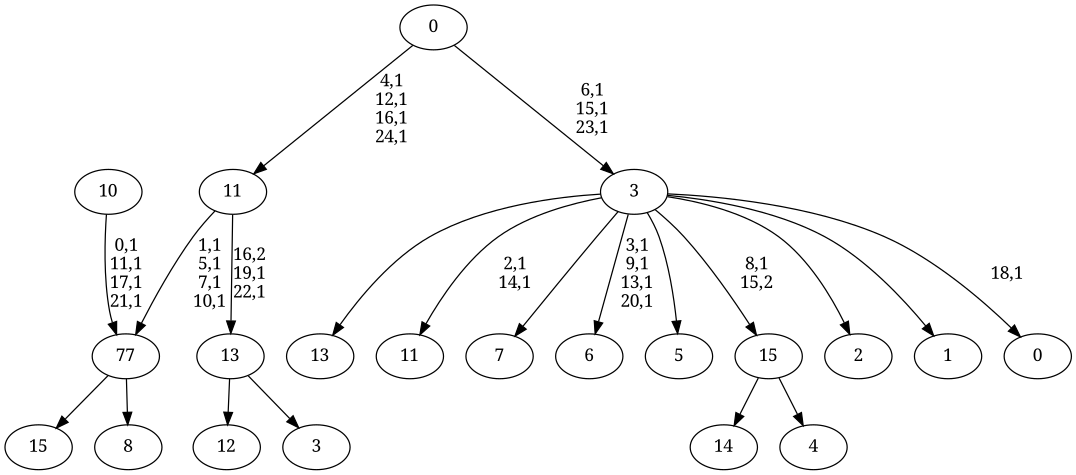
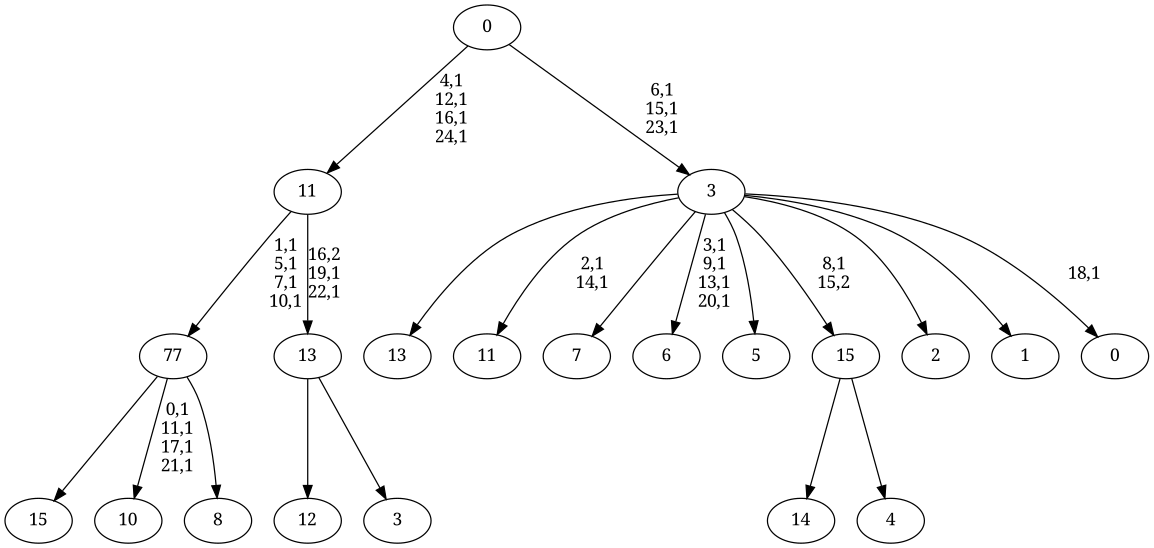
  digraph {
    fontname="Noto Serif"
    node [fontname="Noto Serif"]
    edge [fontname="Noto Serif"]
    n1 [label=15]
    n2 [label=14]
    n3 [label=13]
    n4 [label=12]
    n5 [label=11]
    n6 [label=10]
    n7 [label=8]
    n8 [label=77]
    n9 [label=7]
    n10 [label=6]
    n11 [label=5]
    n12 [label=4]
    15
    n14 [label=3]
    13
    11
    n17 [label=2]
    n18 [label=1]
    n19 [label=0]
    3
    0
    n8 -> n1
-   n6 -> n8 [label="0,1\n11,1\n17,1\n21,1"]
+   n8 -> n6 [label="0,1\n11,1\n17,1\n21,1"]
    n8 -> n7
    15 -> n2
    15 -> n12
    13 -> n4
    13 -> n14
    11 -> n8 [label="1,1\n5,1\n7,1\n10,1"]
    11 -> 13 [label="16,2\n19,1\n22,1"]
    3 -> n3
    3 -> n5 [label="2,1\n14,1"]
    3 -> n9
    3 -> n10 [label="3,1\n9,1\n13,1\n20,1"]
    3 -> n11
    3 -> 15 [label="8,1\n15,2"]
    3 -> n17
    3 -> n18
    3 -> n19 [label="18,1"]
    0 -> 11 [label="4,1\n12,1\n16,1\n24,1"]
    0 -> 3 [label="6,1\n15,1\n23,1"]
  }
